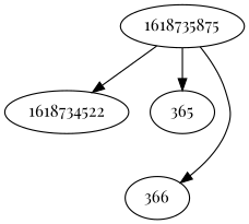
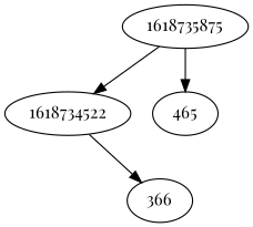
  strict digraph {
    fontname="Playfair Display"
    node [fontname="Playfair Display"]
    edge [fontname="Playfair Display"]
    1618735875
    1618734522
-   365
+   365 [label=465]
    366
    1618735875 -> 1618734522
    1618735875 -> 365
-   1618735875 -> 366
+   1618734522 -> 366
  }
